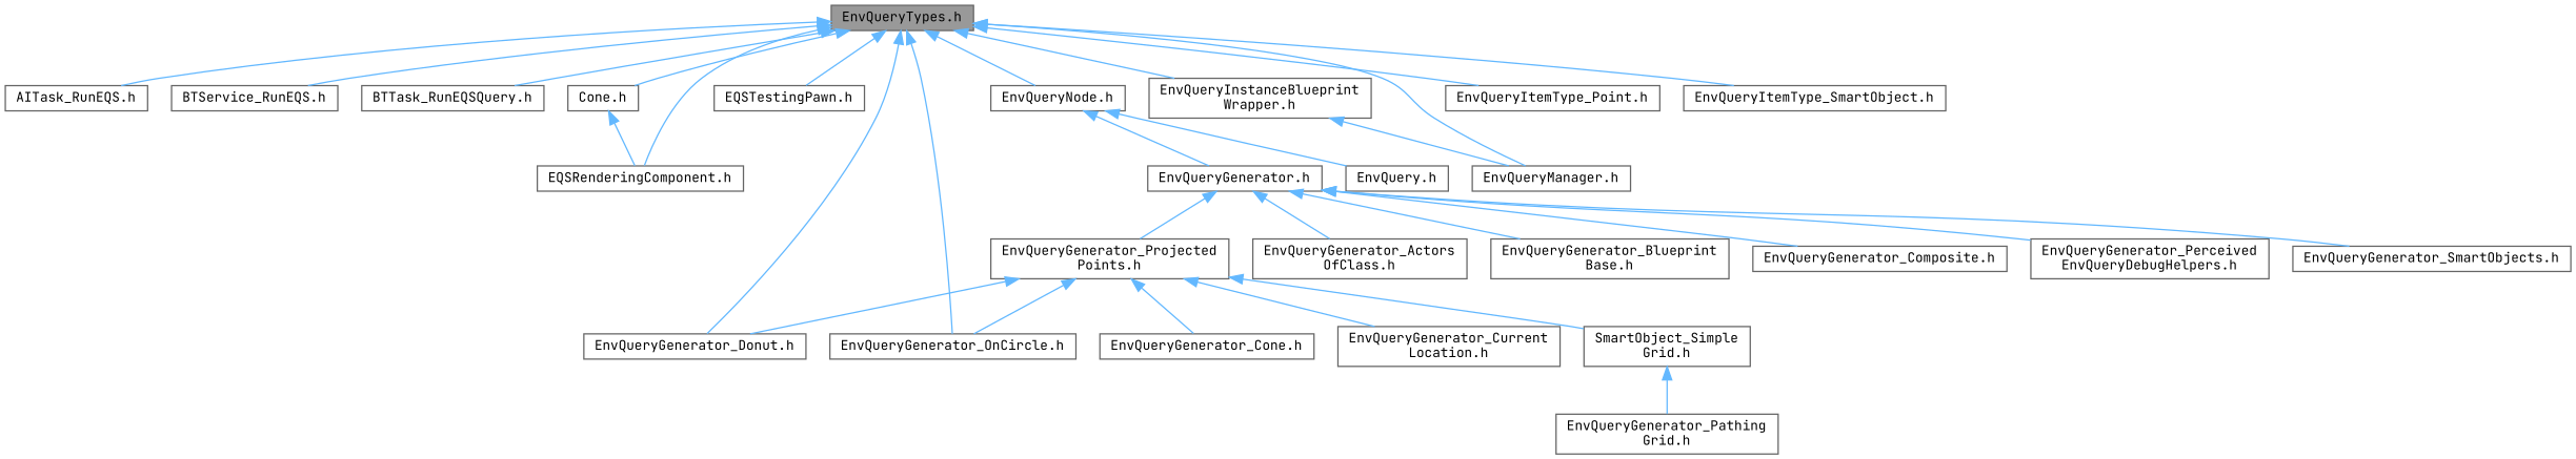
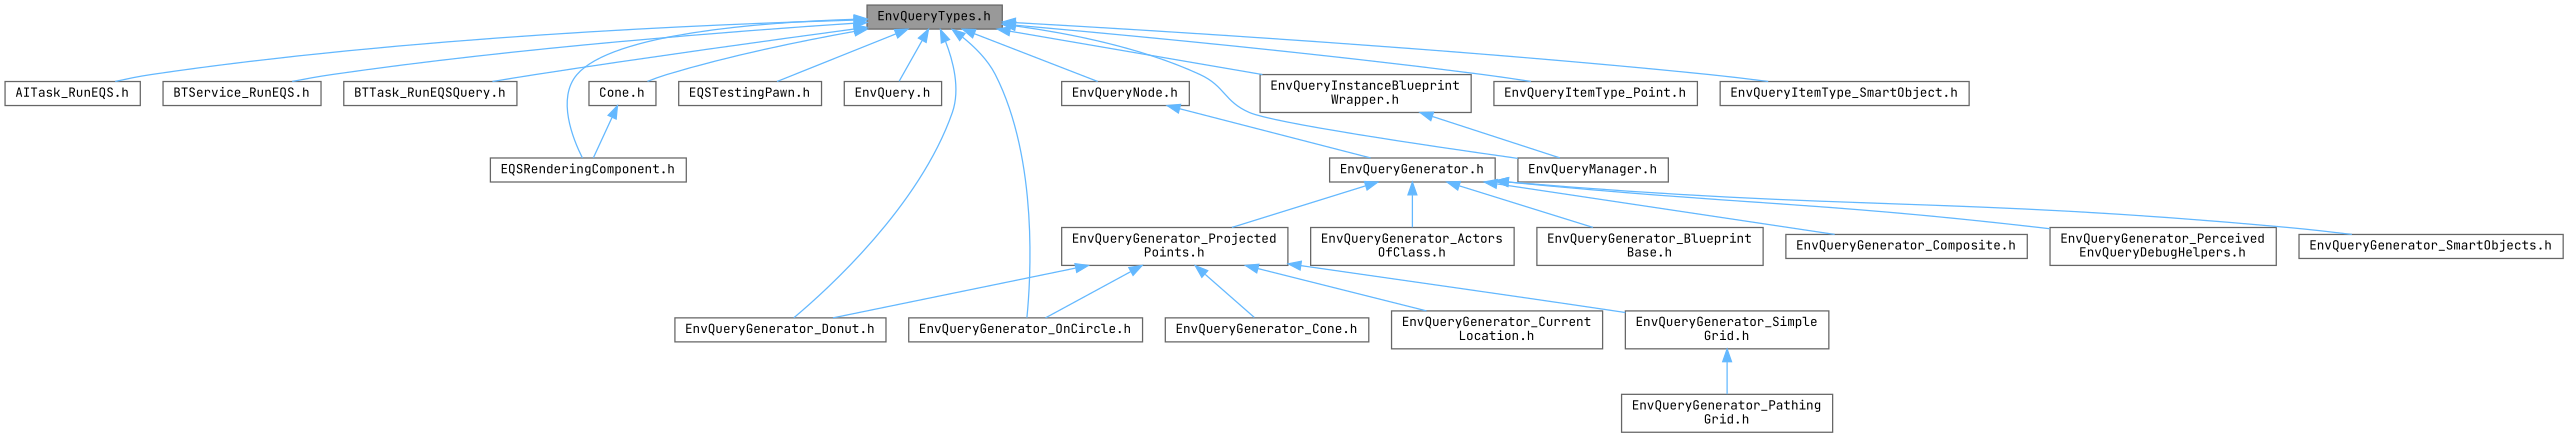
  digraph {
    fontname="JetBrains Mono"
    node [color=grey40 fillcolor=white fontname="JetBrains Mono" fontsize=10 shape=box style=filled]
    edge [color=steelblue1 dir=back fontname="JetBrains Mono" fontsize=10 labelfontname=Helvetica labelfontsize=10 style=solid]
    n1 [color=gray40 fillcolor=grey60 fontcolor=black height=0.2 label="EnvQueryTypes.h" width=0.4]
    n2 [height=0.2 label="AITask_RunEQS.h" width=0.4]
    n3 [height=0.2 label="BTService_RunEQS.h" width=0.4]
    n4 [height=0.2 label="BTTask_RunEQSQuery.h" width=0.4]
    n5 [height=0.2 label="EQSRenderingComponent.h" width=0.4]
    n6 [height=0.2 label="EQSTestingPawn.h" width=0.4]
    n7 [height=0.2 label="EnvQuery.h" width=0.4]
    n8 [height=0.2 label="Cone.h" width=0.4]
    n9 [height=0.2 label="EnvQueryGenerator_Donut.h" width=0.4]
    n10 [height=0.2 label="EnvQueryGenerator_OnCircle.h" width=0.4]
    n11 [height=0.2 label="EnvQueryInstanceBlueprint\lWrapper.h" width=0.4]
    n12 [height=0.2 label="EnvQueryManager.h" width=0.4]
    n13 [height=0.2 label="EnvQueryItemType_Point.h" width=0.4]
    n14 [height=0.2 label="EnvQueryItemType_SmartObject.h" width=0.4]
    n15 [height=0.2 label="EnvQueryNode.h" width=0.4]
    n16 [height=0.2 label="EnvQueryGenerator.h" width=0.4]
    n17 [height=0.2 label="EnvQueryGenerator_Actors\lOfClass.h" width=0.4]
    n18 [height=0.2 label="EnvQueryGenerator_Blueprint\lBase.h" width=0.4]
    n19 [height=0.2 label="EnvQueryGenerator_Composite.h" width=0.4]
    n20 [height=0.2 label="EnvQueryGenerator_Perceived\lEnvQueryDebugHelpers.h" width=0.4]
    n21 [height=0.2 label="EnvQueryGenerator_Projected\lPoints.h" width=0.4]
    n22 [height=0.2 label="EnvQueryGenerator_SmartObjects.h" width=0.4]
    n23 [height=0.2 label="EnvQueryGenerator_Cone.h" width=0.4]
    n24 [height=0.2 label="EnvQueryGenerator_Current\lLocation.h" width=0.4]
-   n25 [height=0.2 label="SmartObject_Simple\lGrid.h" width=0.4]
+   n25 [height=0.2 label="EnvQueryGenerator_Simple\lGrid.h" width=0.4]
    n26 [height=0.2 label="EnvQueryGenerator_Pathing\lGrid.h" width=0.4]
    n1 -> n2
    n1 -> n3
    n1 -> n4
    n1 -> n5
    n1 -> n6
-   n15 -> n7
+   n1 -> n7
    n1 -> n8
    n1 -> n9
    n1 -> n10
    n1 -> n11
    n1 -> n12
    n1 -> n13
    n1 -> n14
    n1 -> n15
    n8 -> n5
    n11 -> n12
    n15 -> n16
    n16 -> n17
    n16 -> n18
    n16 -> n19
    n16 -> n20
    n16 -> n21
    n16 -> n22
    n21 -> n9
    n21 -> n10
    n21 -> n23
    n21 -> n24
    n21 -> n25
    n25 -> n26
  }
